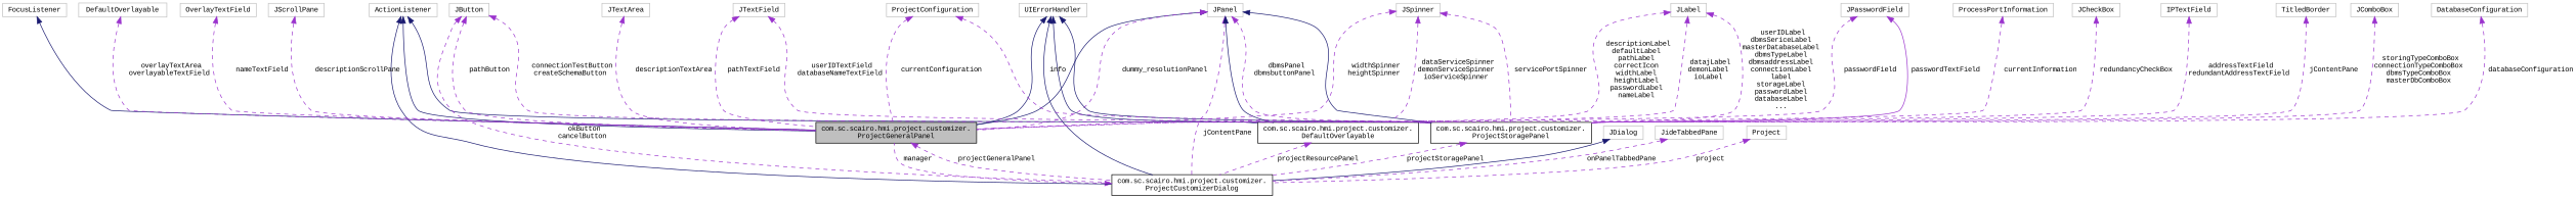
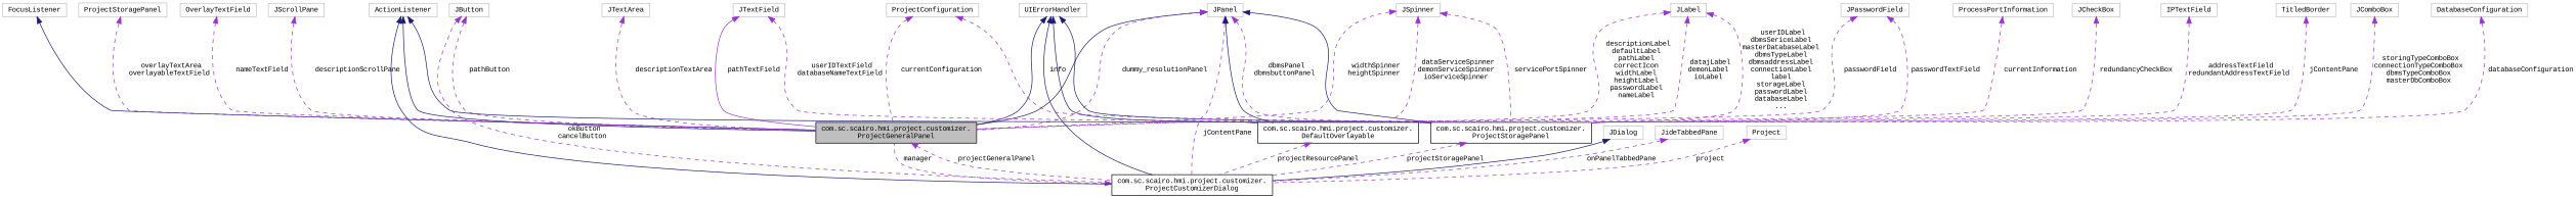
  digraph {
    fontname="Liberation Mono"
    rankdir=TB
    node [color=grey75 fillcolor=white fontname="Liberation Mono" fontsize=10 shape=record style=filled]
    edge [color=darkorchid3 dir=back fontname="Liberation Mono" fontsize=10 labelfontname=Helvetica labelfontsize=10 style=dashed]
    n1 [color=black fillcolor=grey75 fontcolor=black height=0.2 label="com.sc.scairo.hmi.project.customizer.\lProjectGeneralPanel" width=0.4]
    n2 [color=black height=0.2 label="com.sc.scairo.hmi.project.customizer.\lProjectCustomizerDialog" width=0.4]
    n3 [height=0.2 label=JPanel width=0.4]
    n4 [color=black height=0.2 label="com.sc.scairo.hmi.project.customizer.\lProjectStoragePanel" width=0.4]
    n5 [color=black height=0.2 label="com.sc.scairo.hmi.project.customizer.\lDefaultOverlayable" width=0.4]
    n6 [height=0.2 label=FocusListener width=0.4]
    n7 [height=0.2 label=ActionListener width=0.4]
    n8 [height=0.2 label=UIErrorHandler width=0.4]
-   n9 [height=0.2 label=DefaultOverlayable width=0.4]
+   n9 [height=0.2 label=ProjectStoragePanel width=0.4]
    n10 [height=0.2 label=JButton width=0.4]
    n11 [height=0.2 label=JTextArea width=0.4]
    n12 [height=0.2 label=JTextField width=0.4]
    n13 [height=0.2 label=JDialog width=0.4]
    n14 [height=0.2 label=JCheckBox width=0.4]
    n15 [height=0.2 label=IPTextField width=0.4]
    n16 [height=0.2 label=JSpinner width=0.4]
    n17 [height=0.2 label=JPasswordField width=0.4]
    n18 [height=0.2 label=TitledBorder width=0.4]
    n19 [height=0.2 label=JComboBox width=0.4]
    n20 [height=0.2 label=JLabel width=0.4]
    n21 [height=0.2 label=DatabaseConfiguration width=0.4]
    n22 [height=0.2 label=ProjectConfiguration width=0.4]
    n23 [height=0.2 label=JideTabbedPane width=0.4]
    n24 [height=0.2 label=ProcessPortInformation width=0.4]
    n25 [height=0.2 label=Project width=0.4]
    n26 [height=0.2 label=OverlayTextField width=0.4]
    n27 [height=0.2 label=JScrollPane width=0.4]
    n1 -> n2 [label=" projectGeneralPanel"]
    n2 -> n1 [label=" manager"]
    n3 -> n1 [color=midnightblue style=solid]
    n3 -> n1 [label=" dummy_resolutionPanel"]
    n3 -> n2 [label=" jContentPane"]
    n3 -> n4 [color=midnightblue style=solid]
    n3 -> n4 [label=" dbmsPanel\ndbmsbuttonPanel"]
    n3 -> n5 [color=midnightblue style=solid]
    n4 -> n2 [label=" projectStoragePanel"]
    n5 -> n2 [label=" projectResourcePanel"]
    n6 -> n1 [color=midnightblue style=solid]
    n7 -> n1 [color=midnightblue style=solid]
    n7 -> n2 [color=midnightblue style=solid]
    n7 -> n4 [color=midnightblue style=solid]
    n8 -> n1 [color=midnightblue style=solid]
    n8 -> n2 [color=midnightblue style=solid]
    n8 -> n4 [color=midnightblue style=solid]
    n8 -> n5 [color=midnightblue style=solid]
    n9 -> n1 [label=" overlayTextArea\noverlayableTextField"]
    n10 -> n1 [label=" pathButton"]
    n10 -> n2 [label=" okButton\ncancelButton"]
-   n10 -> n4 [label=" connectionTestButton\ncreateSchemaButton"]
    n11 -> n1 [label=" descriptionTextArea"]
-   n12 -> n1 [label=" pathTextField"]
+   n12 -> n1 [label=" pathTextField" style=solid]
    n12 -> n4 [label=" userIDTextField\ndatabaseNameTextField"]
    n13 -> n2 [color=midnightblue style=solid]
    n14 -> n4 [label=" redundancyCheckBox"]
    n15 -> n4 [label=" addressTextField\nredundantAddressTextField"]
    n16 -> n1 [label=" widthSpinner\nheightSpinner"]
    n16 -> n4 [label=" servicePortSpinner"]
    n16 -> n5 [label=" dataServiceSpinner\ndemonServiceSpinner\nioServiceSpinner"]
    n17 -> n1 [label=" passwordField"]
-   n17 -> n4 [label=" passwordTextField" style=solid]
+   n17 -> n4 [label=" passwordTextField"]
    n18 -> n4 [label=" jContentPane"]
    n19 -> n4 [label=" storingTypeComboBox\nconnectionTypeComboBox\ndbmsTypeComboBox\nmasterDbComboBox"]
    n20 -> n1 [label=" descriptionLabel\ndefaultLabel\npathLabel\ncorrectIcon\nwidthLabel\nheightLabel\npasswordLabel\nnameLabel"]
    n20 -> n4 [label=" userIDLabel\ndbmsSericeLabel\nmasterDatabaseLabel\ndbmsTypeLabel\ndbmsaddressLabel\nconnectionLabel\nlabel\nstorageLabel\npasswordLabel\ndatabaseLabel\n..."]
    n20 -> n5 [label=" datajLabel\ndemonLabel\nioLabel"]
    n21 -> n4 [label=" databaseConfiguration"]
    n22 -> n1 [label=" currentConfiguration"]
    n22 -> n4 [label=" info"]
    n23 -> n2 [label=" onPanelTabbedPane"]
    n24 -> n5 [label=" currentInformation"]
    n25 -> n2 [label=" project"]
    n26 -> n1 [label=" nameTextField"]
    n27 -> n1 [label=" descriptionScrollPane"]
  }
